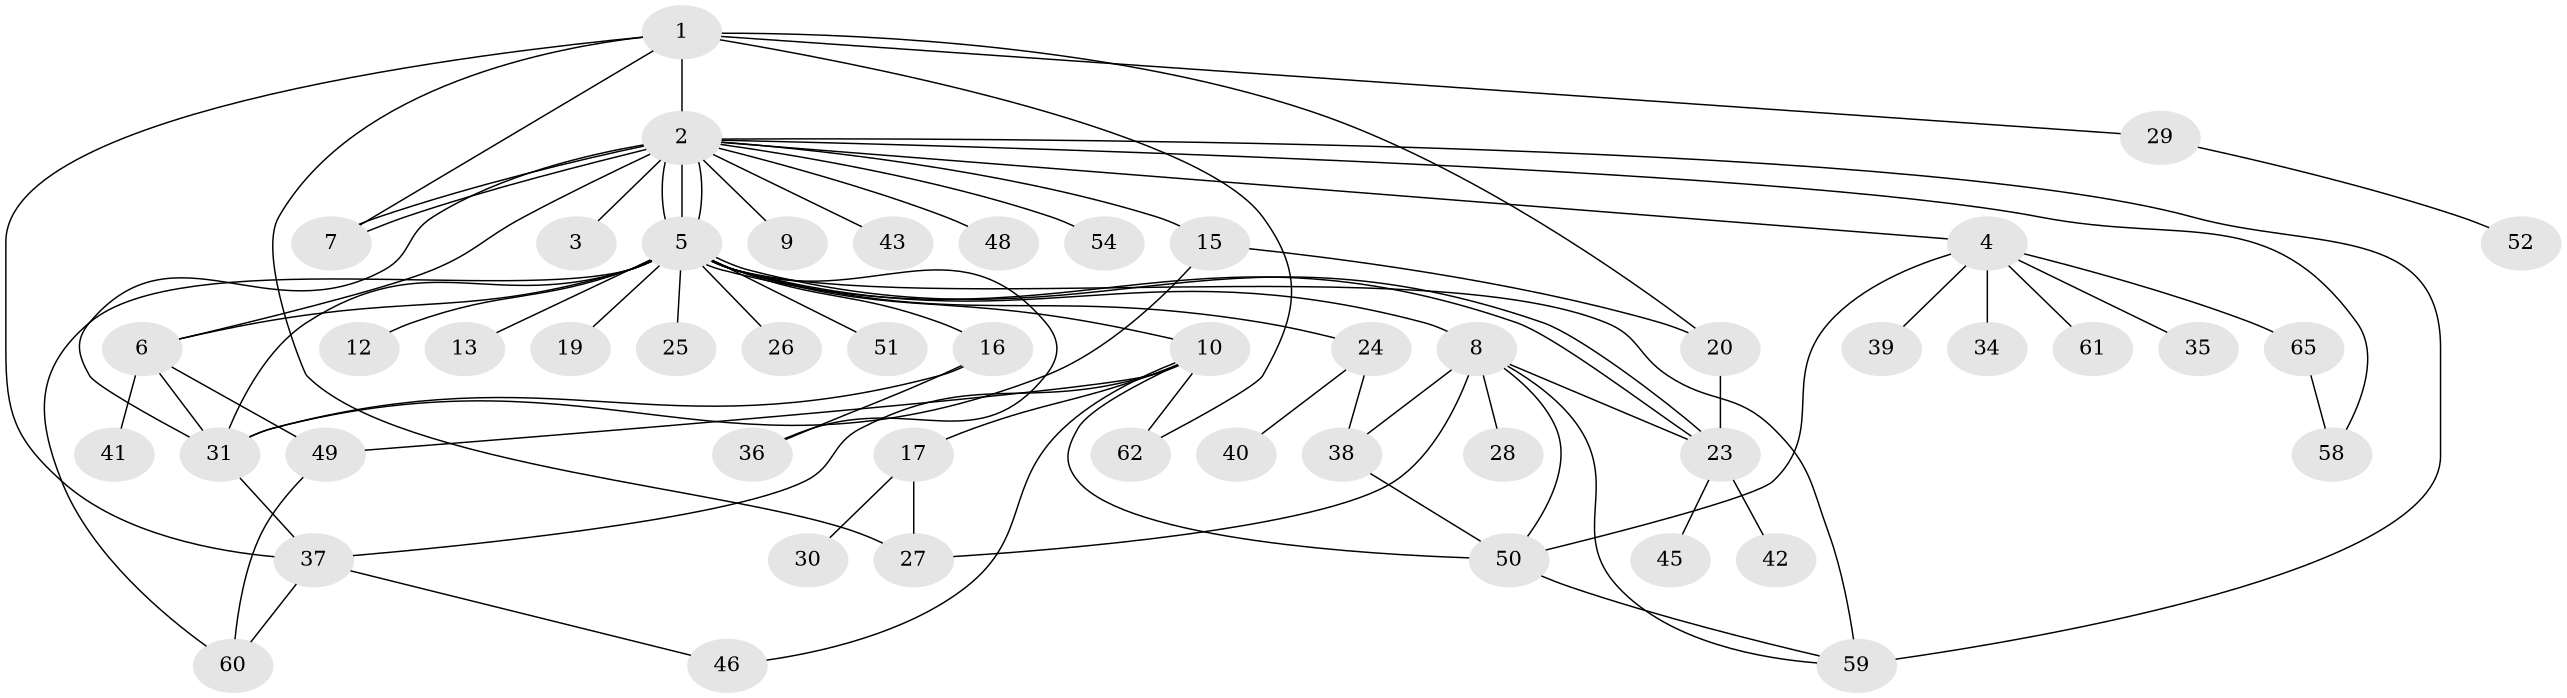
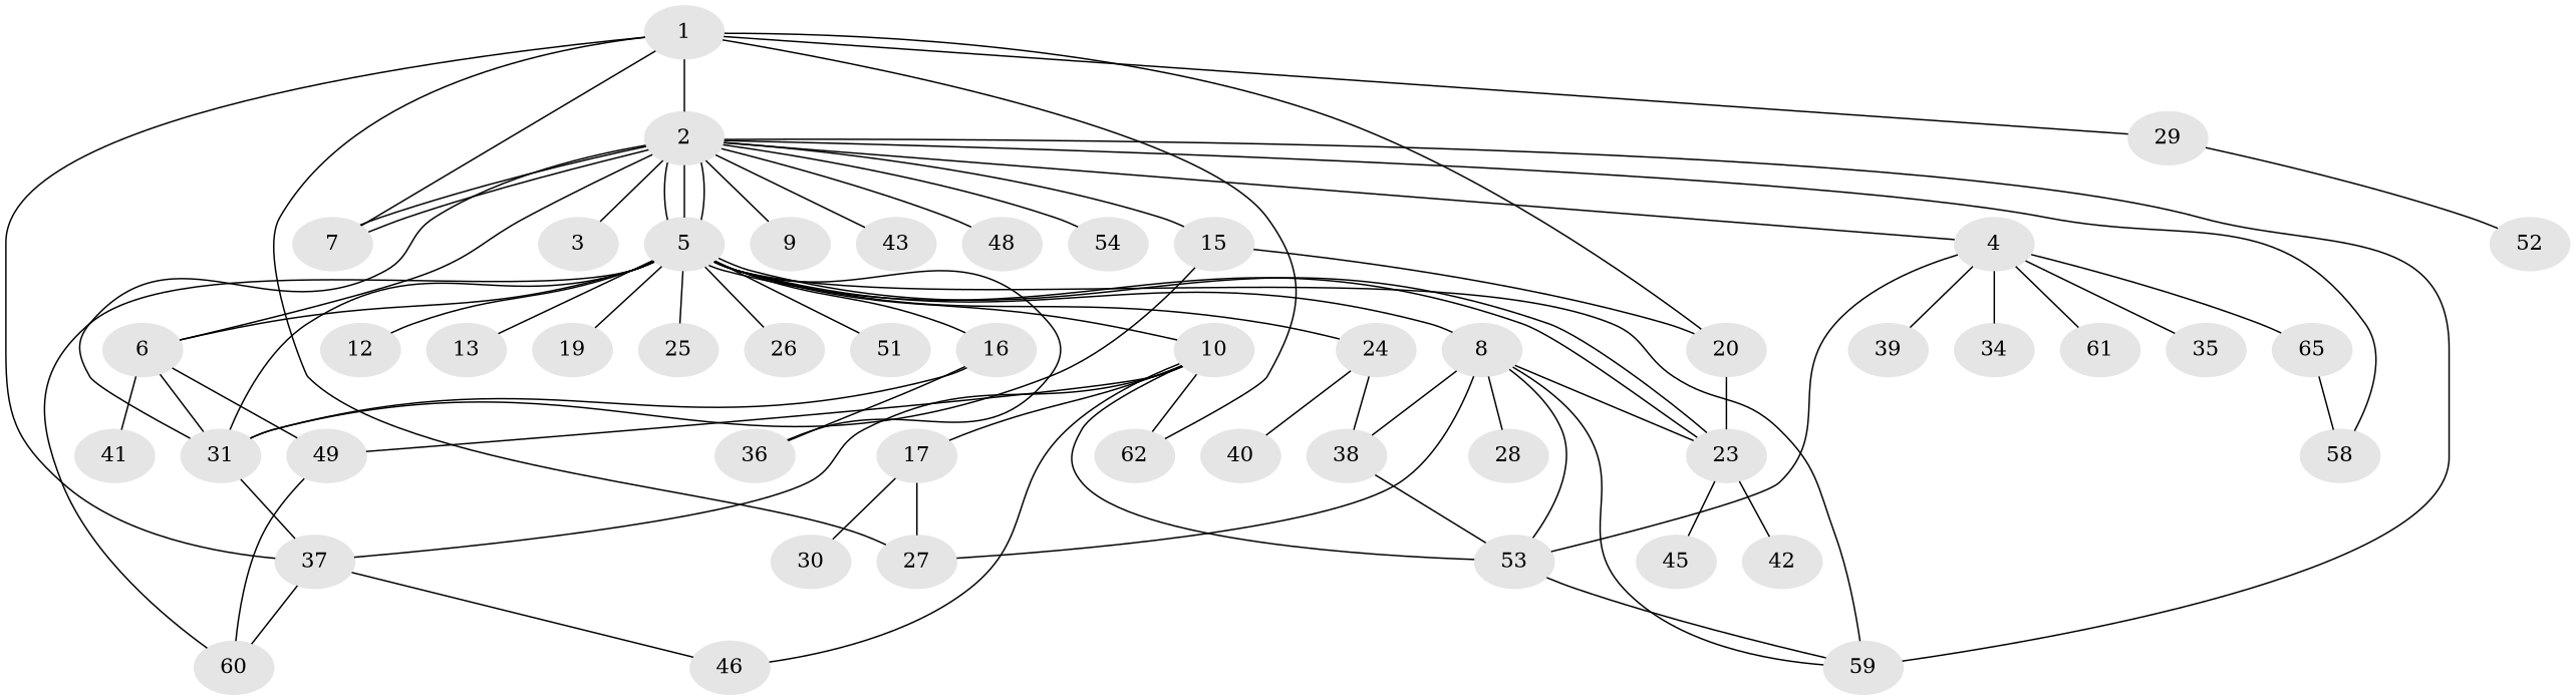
  graph {
    node [color=gray90 style=filled]
    1 [super="+66"]
    2 [super="+14"]
    7
    20
    27
    29
    37 [super="+47"]
    62
    3 [super="+63"]
    4 [super="+22"]
    5 [super="+32"]
    6 [super="+11"]
    9
    15
    31 [super="+33"]
    43
    48
    54
    58
    59 [super="+67"]
    23 [super="+56"]
    52
    60 [super="+68"]
    46
    34 [super="+50"]
    35
    39
-   53 [super="+64" label=50]
+   53 [super="+64"]
    61
    65
    8 [super="+18"]
    10 [super="+21"]
    12
    13
    16
    19
    24 [super="+57"]
    25 [super="+55"]
    26 [super="+44"]
    36
    51
    41
    49
    28
    38
    17
    42
    45
    40
    30
    1 -- 2 [weight=2]
    1 -- 7
    1 -- 20
    1 -- 27
    1 -- 29
    1 -- 37
    1 -- 62
    2 -- 7
    2 -- 7
    2 -- 3
    2 -- 4
    2 -- 5 [weight=2]
    2 -- 5
    2 -- 5
    2 -- 6
    2 -- 9
    2 -- 15
    2 -- 31
    2 -- 43
    2 -- 48
    2 -- 54
    2 -- 58
    2 -- 59
    20 -- 23
    29 -- 52
    37 -- 60
    37 -- 46
    4 -- 34
    4 -- 35
    4 -- 39
    4 -- 53
    4 -- 61
    4 -- 65
    5 -- 6
    5 -- 31 [weight=2]
    5 -- 59 [weight=2]
    5 -- 23
    5 -- 23
    5 -- 60
    5 -- 8
    5 -- 10
    5 -- 12
    5 -- 13
    5 -- 16
    5 -- 19
    5 -- 24
    5 -- 25
    5 -- 26
    5 -- 36
    5 -- 51
    6 -- 31
    6 -- 41
    6 -- 49
    15 -- 20
    15 -- 31
    31 -- 37
    23 -- 42
    23 -- 45
    53 -- 59
    65 -- 58
    8 -- 27
    8 -- 59
    8 -- 23
    8 -- 53
    8 -- 28
    8 -- 38
    10 -- 37
    10 -- 62
    10 -- 46
    10 -- 53
    10 -- 49
    10 -- 17
    16 -- 31
    16 -- 36
    24 -- 38
    24 -- 40
    49 -- 60
    38 -- 53
    17 -- 27
    17 -- 30
  }
